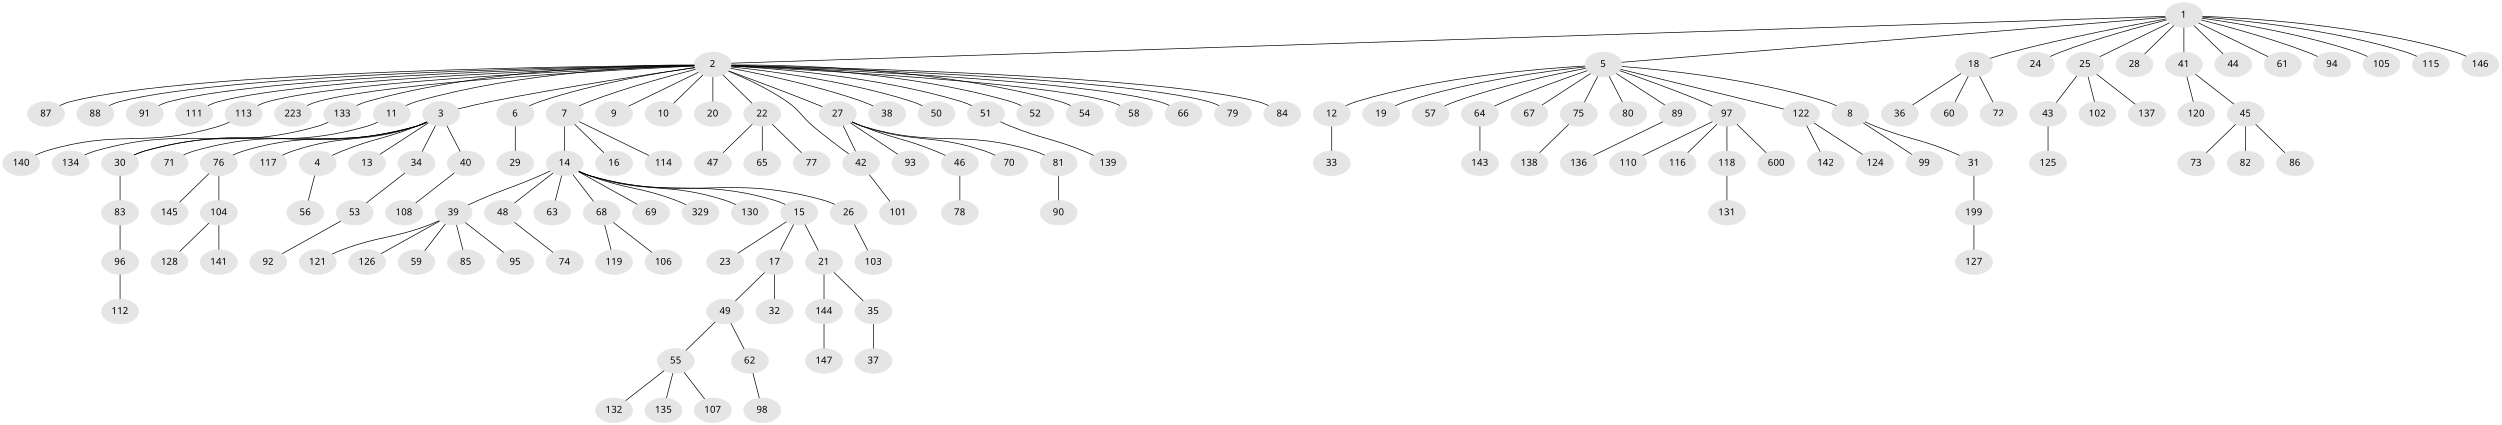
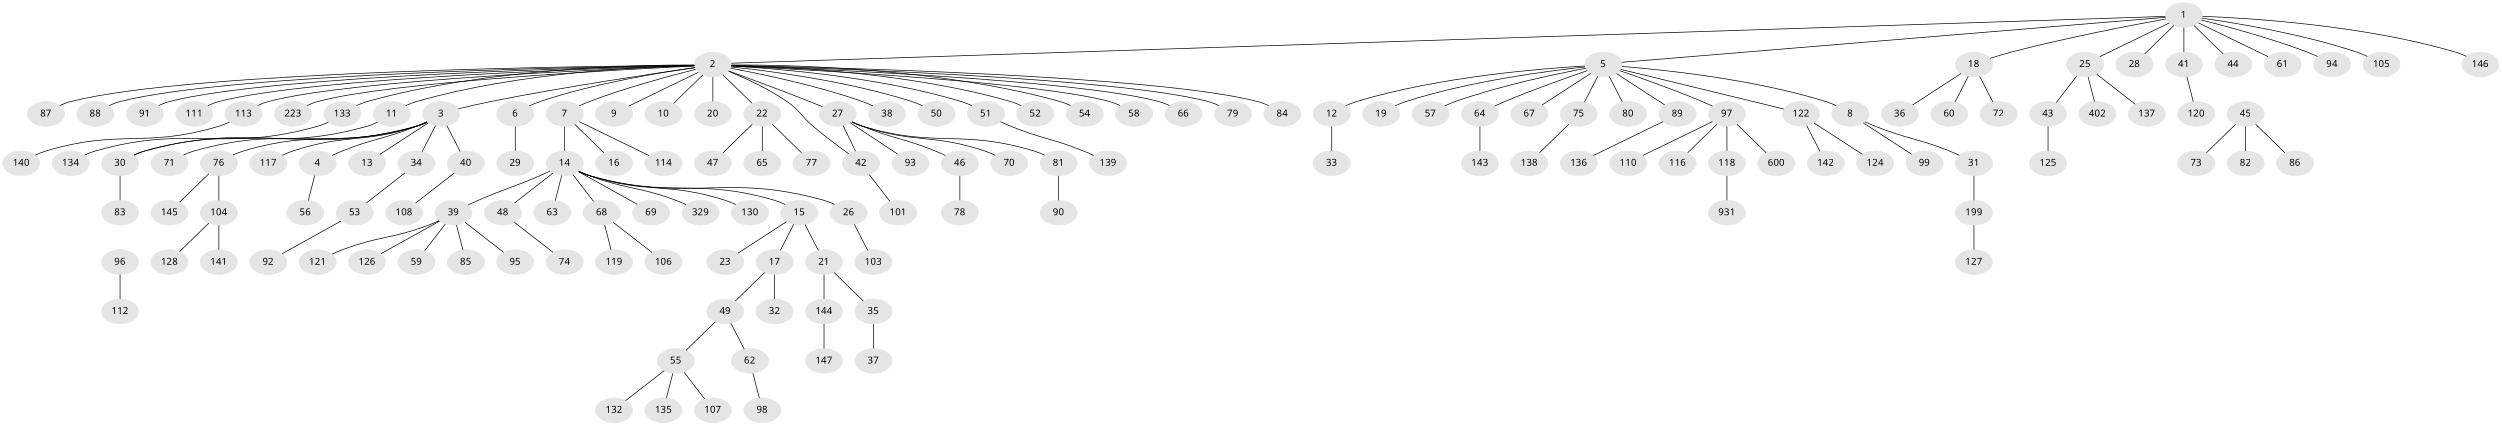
  graph {
    fontname="Noto Sans"
    node [color=gray90 fontname="Noto Sans" style=filled]
    edge [fontname="Noto Sans"]
    1
    2
    5
    18
-   24
    25
    28
    41
    44
    61
    94
    105
-   115
    146
    3
    6
    7
    9
    10
    11
    20
    22
    27
    38
    42
    50
    51
    52
    54
    58
    66
    79
    84
    87
    88
    91
    111
    113
    n39 [label=223]
    133
    8
    12
    19
    57
    64
    67
    75
    80
    89
    97
    122
    36
    60
    72
    43
-   102
+   102 [label=402]
    137
    45
    120
    4
    13
    30
    34
    40
    71
    76
    117
    29
    14
    16
    114
    47
    65
    77
    46
    70
    81
    93
    101
    139
    140
    134
    56
    83
    53
    108
    104
    145
    31
    99
    33
    143
    138
    136
    n95 [label=600]
    110
    116
    118
    124
    142
    15
    26
    39
    48
    63
    68
    69
    n108 [label=329]
    130
    n110 [label=199]
    17
    21
    23
    103
    59
    85
    95
    121
    126
    74
    106
    119
    32
    49
    35
    144
    55
    62
    37
    147
    125
    78
    90
    96
    127
    92
    73
    82
    86
    107
    132
    135
    98
    128
    141
    112
-   131
+   131 [label=931]
    1 -- 2
    1 -- 5
    1 -- 18
-   1 -- 24
    1 -- 25
    1 -- 28
    1 -- 41
    1 -- 44
    1 -- 61
    1 -- 94
    1 -- 105
-   1 -- 115
    1 -- 146
    2 -- 3
    2 -- 6
    2 -- 7
    2 -- 9
    2 -- 10
    2 -- 11
    2 -- 20
    2 -- 22
    2 -- 27
    2 -- 38
    2 -- 42
    2 -- 50
    2 -- 51
    2 -- 52
    2 -- 54
    2 -- 58
    2 -- 66
    2 -- 79
    2 -- 84
    2 -- 87
    2 -- 88
    2 -- 91
    2 -- 111
    2 -- 113
    2 -- n39
    2 -- 133
    5 -- 8
    5 -- 12
    5 -- 19
    5 -- 57
    5 -- 64
    5 -- 67
    5 -- 75
    5 -- 80
    5 -- 89
    5 -- 97
    5 -- 122
    18 -- 36
    18 -- 60
    18 -- 72
    25 -- 43
    25 -- 102
    25 -- 137
-   41 -- 45
    41 -- 120
    3 -- 4
    3 -- 13
    3 -- 30
    3 -- 34
    3 -- 40
    3 -- 71
    3 -- 76
    3 -- 117
    6 -- 29
    7 -- 14
    7 -- 16
    7 -- 114
    11 -- 30
    22 -- 47
    22 -- 65
    22 -- 77
    27 -- 42
    27 -- 46
    27 -- 70
    27 -- 81
    27 -- 93
    42 -- 101
    51 -- 139
    113 -- 140
    133 -- 134
    8 -- 31
    8 -- 99
    12 -- 33
    64 -- 143
    75 -- 138
    89 -- 136
    97 -- n95
    97 -- 110
    97 -- 116
    97 -- 118
    122 -- 124
    122 -- 142
    43 -- 125
    45 -- 73
    45 -- 82
    45 -- 86
    4 -- 56
    30 -- 83
    34 -- 53
    40 -- 108
    76 -- 104
    76 -- 145
    14 -- 15
    14 -- 26
    14 -- 39
    14 -- 48
    14 -- 63
    14 -- 68
    14 -- 69
    14 -- n108
    14 -- 130
    46 -- 78
    81 -- 90
-   83 -- 96
    53 -- 92
    104 -- 128
    104 -- 141
    31 -- n110
    118 -- 131
    15 -- 17
    15 -- 21
    15 -- 23
    26 -- 103
    39 -- 59
    39 -- 85
    39 -- 95
    39 -- 121
    39 -- 126
    48 -- 74
    68 -- 106
    68 -- 119
    n110 -- 127
    17 -- 32
    17 -- 49
    21 -- 35
    21 -- 144
    49 -- 55
    49 -- 62
    35 -- 37
    144 -- 147
    55 -- 107
    55 -- 132
    55 -- 135
    62 -- 98
    96 -- 112
  }
